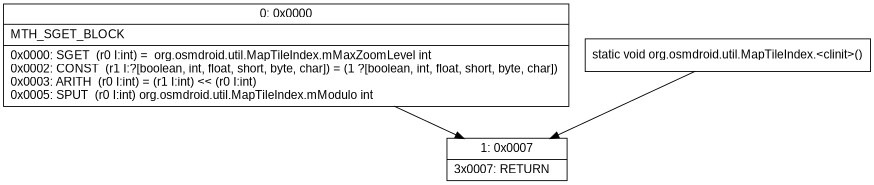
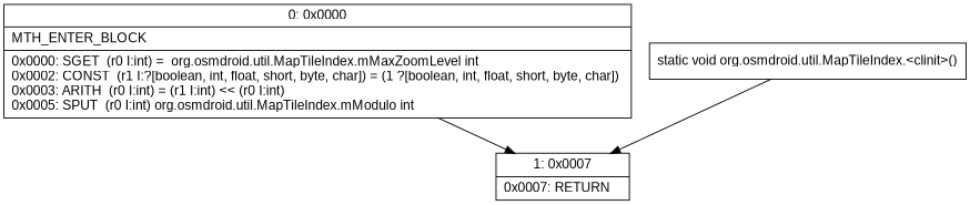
  digraph {
    fontname="Liberation Sans"
    node [fontname="Liberation Sans" shape=record]
    edge [fontname="Liberation Sans"]
-   n1 [label="{0\:\ 0x0000|MTH_SGET_BLOCK\l|0x0000: SGET  (r0 I:int) =  org.osmdroid.util.MapTileIndex.mMaxZoomLevel int \l0x0002: CONST  (r1 I:?[boolean, int, float, short, byte, char]) = (1 ?[boolean, int, float, short, byte, char]) \l0x0003: ARITH  (r0 I:int) = (r1 I:int) \<\< (r0 I:int) \l0x0005: SPUT  (r0 I:int) org.osmdroid.util.MapTileIndex.mModulo int \l}"]
-   n2 [label="{1\:\ 0x0007|3x0007: RETURN   \l}"]
+   n1 [label="{0\:\ 0x0000|MTH_ENTER_BLOCK\l|0x0000: SGET  (r0 I:int) =  org.osmdroid.util.MapTileIndex.mMaxZoomLevel int \l0x0002: CONST  (r1 I:?[boolean, int, float, short, byte, char]) = (1 ?[boolean, int, float, short, byte, char]) \l0x0003: ARITH  (r0 I:int) = (r1 I:int) \<\< (r0 I:int) \l0x0005: SPUT  (r0 I:int) org.osmdroid.util.MapTileIndex.mModulo int \l}"]
+   n2 [label="{1\:\ 0x0007|0x0007: RETURN   \l}"]
    n3 [label="{static void org.osmdroid.util.MapTileIndex.\<clinit\>() }"]
    n1 -> n2
    n3 -> n2
  }
